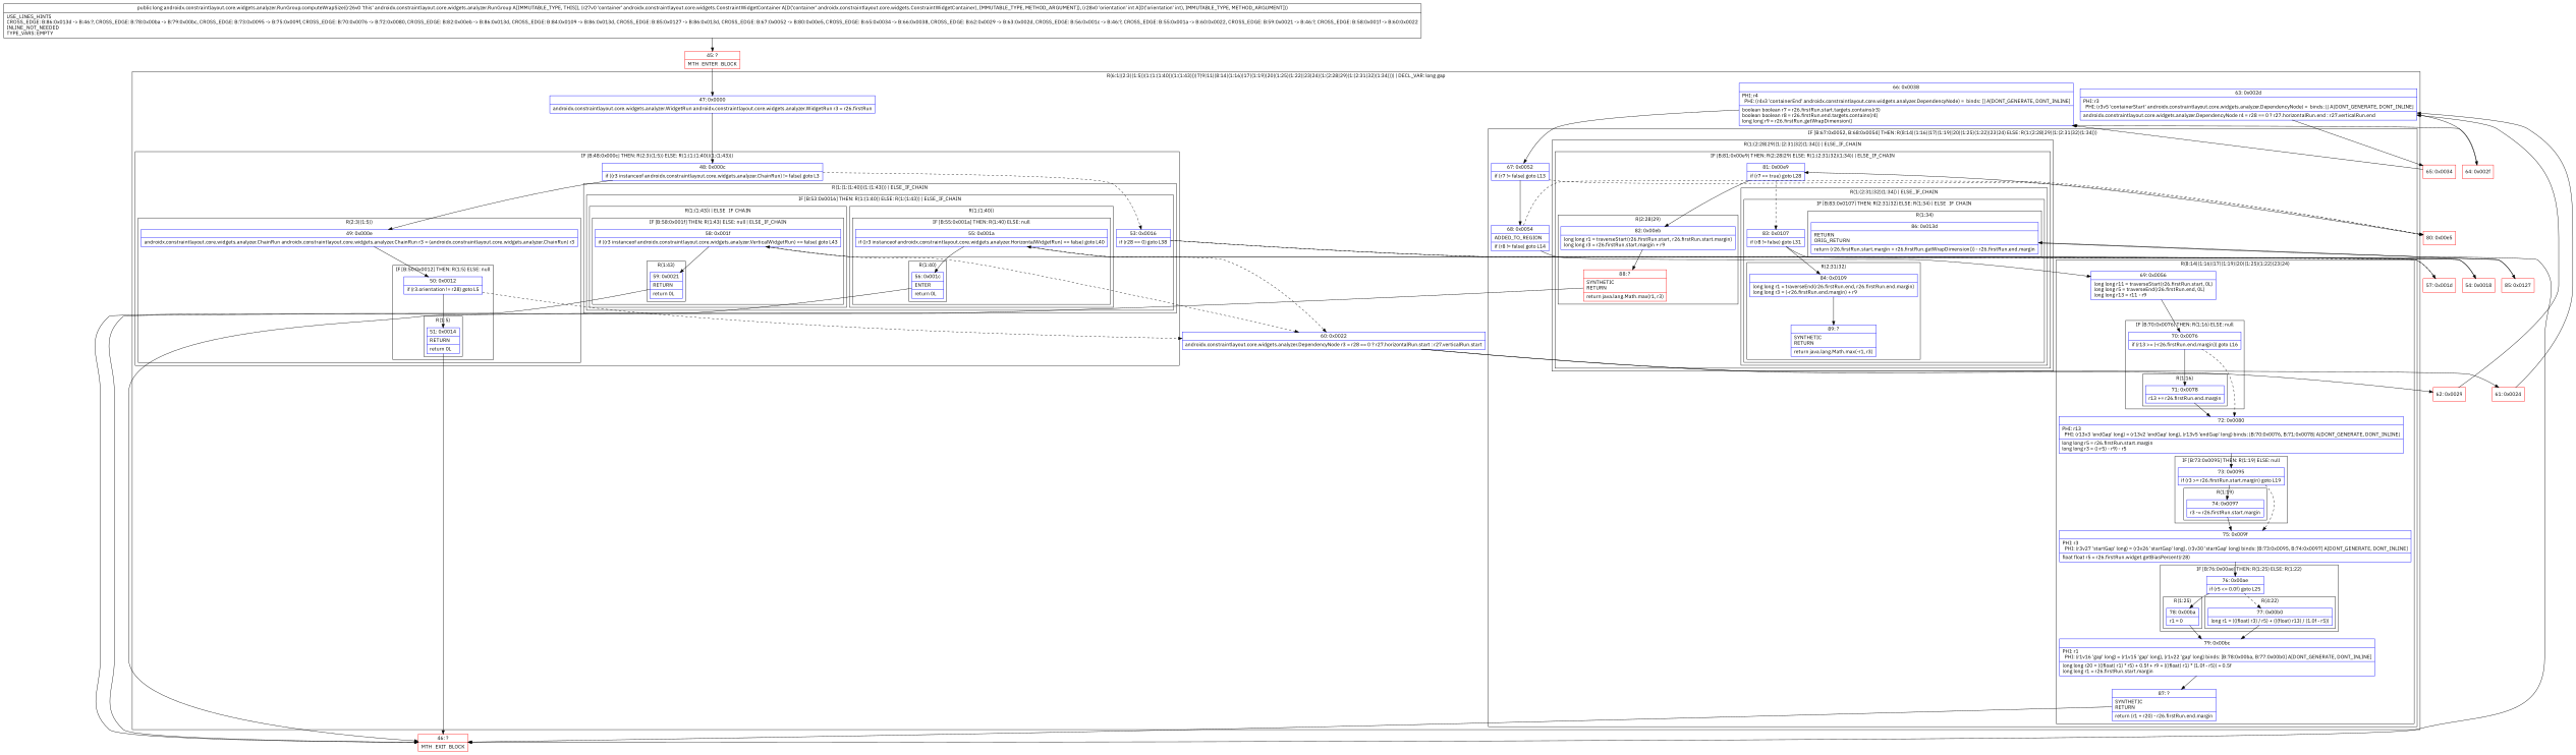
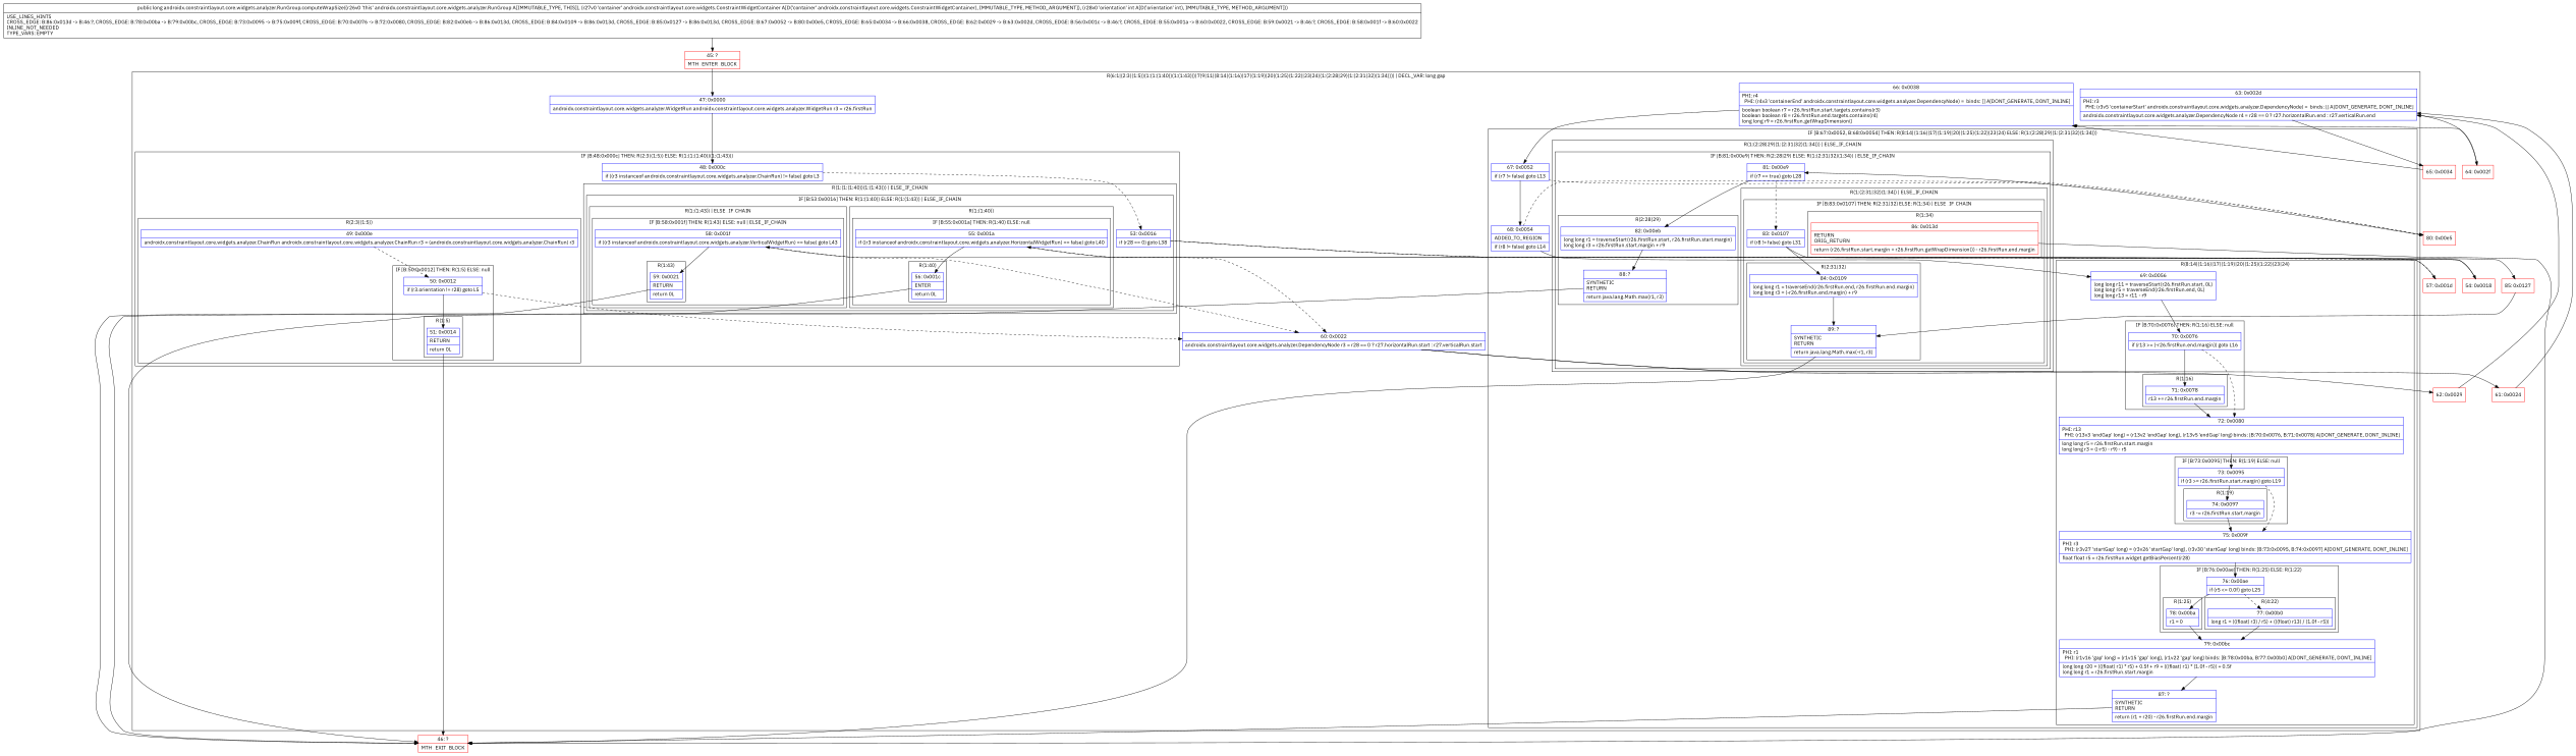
  digraph {
    fontname="IBM Plex Sans"
    node [color=blue fontname="IBM Plex Sans" shape=record]
    edge [fontname="IBM Plex Sans"]
    n1 [label="{51\:\ 0x0014|RETURN\l|return 0L\l}"]
    n2 [label="{50\:\ 0x0012|if (r3.orientation != r28) goto L5\l}"]
    n3 [label="{49\:\ 0x000e|androidx.constraintlayout.core.widgets.analyzer.ChainRun androidx.constraintlayout.core.widgets.analyzer.ChainRun r3 = (androidx.constraintlayout.core.widgets.analyzer.ChainRun) r3\l}"]
    n4 [label="{56\:\ 0x001c|ENTER\l|return 0L\l}"]
    n5 [label="{55\:\ 0x001a|if ((r3 instanceof androidx.constraintlayout.core.widgets.analyzer.HorizontalWidgetRun) == false) goto L40\l}"]
    n6 [label="{59\:\ 0x0021|RETURN\l|return 0L\l}"]
    n7 [label="{58\:\ 0x001f|if ((r3 instanceof androidx.constraintlayout.core.widgets.analyzer.VerticalWidgetRun) == false) goto L43\l}"]
    n8 [label="{53\:\ 0x0016|if (r28 == 0) goto L38\l}"]
    n9 [label="{48\:\ 0x000c|if ((r3 instanceof androidx.constraintlayout.core.widgets.analyzer.ChainRun) != false) goto L3\l}"]
    n10 [label="{74\:\ 0x0097|r3 \-= r26.firstRun.start.margin\l}"]
    n11 [label="{73\:\ 0x0095|if (r3 \>= r26.firstRun.start.margin) goto L19\l}"]
    n12 [label="{71\:\ 0x0078|r13 += r26.firstRun.end.margin\l}"]
    n13 [label="{70\:\ 0x0076|if (r13 \>= (\-r26.firstRun.end.margin)) goto L16\l}"]
    n14 [label="{78\:\ 0x00ba|r1 = 0\l}"]
    n15 [label="{77\:\ 0x00b0|long r1 = (((float) r3) \/ r5) + (((float) r13) \/ (1.0f \- r5))\l}"]
    n16 [label="{76\:\ 0x00ae|if (r5 \<= 0.0f) goto L25\l}"]
    n17 [label="{69\:\ 0x0056|long long r11 = traverseStart(r26.firstRun.start, 0L)\llong long r5 = traverseEnd(r26.firstRun.end, 0L)\llong long r13 = r11 \- r9\l}"]
    n18 [label="{72\:\ 0x0080|PHI: r13 \l  PHI: (r13v3 'endGap' long) = (r13v2 'endGap' long), (r13v5 'endGap' long) binds: [B:70:0x0076, B:71:0x0078] A[DONT_GENERATE, DONT_INLINE]\l|long long r5 = r26.firstRun.start.margin\llong long r3 = ((\-r5) \- r9) \- r5\l}"]
    n19 [label="{75\:\ 0x009f|PHI: r3 \l  PHI: (r3v27 'startGap' long) = (r3v26 'startGap' long), (r3v30 'startGap' long) binds: [B:73:0x0095, B:74:0x0097] A[DONT_GENERATE, DONT_INLINE]\l|float float r5 = r26.firstRun.widget.getBiasPercent(r28)\l}"]
    n20 [label="{79\:\ 0x00bc|PHI: r1 \l  PHI: (r1v16 'gap' long) = (r1v15 'gap' long), (r1v22 'gap' long) binds: [B:78:0x00ba, B:77:0x00b0] A[DONT_GENERATE, DONT_INLINE]\l|long long r20 = (((float) r1) * r5) + 0.5f + r9 + (((float) r1) * (1.0f \- r5)) + 0.5f\llong long r1 = r26.firstRun.start.margin\l}"]
    n21 [label="{87\:\ ?|SYNTHETIC\lRETURN\l|return (r1 + r20) \- r26.firstRun.end.margin\l}"]
    n22 [label="{82\:\ 0x00eb|long long r1 = traverseStart(r26.firstRun.start, r26.firstRun.start.margin)\llong long r3 = r26.firstRun.start.margin + r9\l}"]
-   n23 [color=red label="{88\:\ ?|SYNTHETIC\lRETURN\l|return java.lang.Math.max(r1, r3)\l}"]
+   n23 [label="{88\:\ ?|SYNTHETIC\lRETURN\l|return java.lang.Math.max(r1, r3)\l}"]
    n24 [label="{84\:\ 0x0109|long long r1 = traverseEnd(r26.firstRun.end, r26.firstRun.end.margin)\llong long r3 = (\-r26.firstRun.end.margin) + r9\l}"]
    n25 [label="{89\:\ ?|SYNTHETIC\lRETURN\l|return java.lang.Math.max(\-r1, r3)\l}"]
-   n26 [label="{86\:\ 0x013d|RETURN\lORIG_RETURN\l|return (r26.firstRun.start.margin + r26.firstRun.getWrapDimension()) \- r26.firstRun.end.margin\l}"]
+   n26 [color=red label="{86\:\ 0x013d|RETURN\lORIG_RETURN\l|return (r26.firstRun.start.margin + r26.firstRun.getWrapDimension()) \- r26.firstRun.end.margin\l}"]
    n27 [label="{83\:\ 0x0107|if (r8 != false) goto L31\l}"]
    n28 [label="{81\:\ 0x00e9|if (r7 == true) goto L28\l}"]
    n29 [label="{67\:\ 0x0052|if (r7 != false) goto L13\l}"]
    n30 [label="{68\:\ 0x0054|ADDED_TO_REGION\l|if (r8 != false) goto L14\l}"]
    n31 [label="{47\:\ 0x0000|androidx.constraintlayout.core.widgets.analyzer.WidgetRun androidx.constraintlayout.core.widgets.analyzer.WidgetRun r3 = r26.firstRun\l}"]
    n32 [label="{60\:\ 0x0022|androidx.constraintlayout.core.widgets.analyzer.DependencyNode r3 = r28 == 0 ? r27.horizontalRun.start : r27.verticalRun.start\l}"]
    n33 [label="{63\:\ 0x002d|PHI: r3 \l  PHI: (r3v5 'containerStart' androidx.constraintlayout.core.widgets.analyzer.DependencyNode) =  binds: [] A[DONT_GENERATE, DONT_INLINE]\l|androidx.constraintlayout.core.widgets.analyzer.DependencyNode r4 = r28 == 0 ? r27.horizontalRun.end : r27.verticalRun.end\l}"]
    n34 [label="{66\:\ 0x0038|PHI: r4 \l  PHI: (r4v3 'containerEnd' androidx.constraintlayout.core.widgets.analyzer.DependencyNode) =  binds: [] A[DONT_GENERATE, DONT_INLINE]\l|boolean boolean r7 = r26.firstRun.start.targets.contains(r3)\lboolean boolean r8 = r26.firstRun.end.targets.contains(r4)\llong long r9 = r26.firstRun.getWrapDimension()\l}"]
    n35 [color=red label="{46\:\ ?|MTH_EXIT_BLOCK\l}"]
    n36 [color=red label="{54\:\ 0x0018}"]
    n37 [color=red label="{57\:\ 0x001d}"]
    n38 [color=red label="{85\:\ 0x0127}"]
    n39 [color=red label="{80\:\ 0x00e5}"]
    n40 [color=red label="{61\:\ 0x0024}"]
    n41 [color=red label="{62\:\ 0x0029}"]
    n42 [color=red label="{64\:\ 0x002f}"]
    n43 [color=red label="{65\:\ 0x0034}"]
    n44 [color=red label="{45\:\ ?|MTH_ENTER_BLOCK\l}"]
    n45 [label="{public long androidx.constraintlayout.core.widgets.analyzer.RunGroup.computeWrapSize((r26v0 'this' androidx.constraintlayout.core.widgets.analyzer.RunGroup A[IMMUTABLE_TYPE, THIS]), (r27v0 'container' androidx.constraintlayout.core.widgets.ConstraintWidgetContainer A[D('container' androidx.constraintlayout.core.widgets.ConstraintWidgetContainer), IMMUTABLE_TYPE, METHOD_ARGUMENT]), (r28v0 'orientation' int A[D('orientation' int), IMMUTABLE_TYPE, METHOD_ARGUMENT]))  | USE_LINES_HINTS\lCROSS_EDGE: B:86:0x013d \-\> B:46:?, CROSS_EDGE: B:78:0x00ba \-\> B:79:0x00bc, CROSS_EDGE: B:73:0x0095 \-\> B:75:0x009f, CROSS_EDGE: B:70:0x0076 \-\> B:72:0x0080, CROSS_EDGE: B:82:0x00eb \-\> B:86:0x013d, CROSS_EDGE: B:84:0x0109 \-\> B:86:0x013d, CROSS_EDGE: B:85:0x0127 \-\> B:86:0x013d, CROSS_EDGE: B:67:0x0052 \-\> B:80:0x00e5, CROSS_EDGE: B:65:0x0034 \-\> B:66:0x0038, CROSS_EDGE: B:62:0x0029 \-\> B:63:0x002d, CROSS_EDGE: B:56:0x001c \-\> B:46:?, CROSS_EDGE: B:55:0x001a \-\> B:60:0x0022, CROSS_EDGE: B:59:0x0021 \-\> B:46:?, CROSS_EDGE: B:58:0x001f \-\> B:60:0x0022\lINLINE_NOT_NEEDED\lTYPE_VARS: EMPTY\l}" color=""]
    subgraph cluster_1 {
      label="R(6:1|(2:3|(1:5))(1:(1:(1:40))(1:(1:43)))|7|9|11|(8:14|(1:16)|17|(1:19)|20|(1:25)(1:22)|23|24)(1:(2:28|29)(1:(2:31|32)(1:34)))) | DECL_VAR: long gap\l"
      n31
      n32
      n33
      n34
      subgraph cluster_2 {
        label="IF [B:48:0x000c] THEN: R(2:3|(1:5)) ELSE: R(1:(1:(1:40))(1:(1:43)))"
        n9
        subgraph cluster_3 {
          label="R(2:3|(1:5))"
          n3
          subgraph cluster_4 {
            label="IF [B:50:0x0012] THEN: R(1:5) ELSE: null"
            n2
            subgraph cluster_5 {
              label="R(1:5)"
              n1
            }
          }
        }
        subgraph cluster_6 {
          label="R(1:(1:(1:40))(1:(1:43))) | ELSE_IF_CHAIN\l"
          subgraph cluster_7 {
            label="IF [B:53:0x0016] THEN: R(1:(1:40)) ELSE: R(1:(1:43)) | ELSE_IF_CHAIN\l"
            n8
            subgraph cluster_8 {
              label="R(1:(1:40))"
              subgraph cluster_9 {
                label="IF [B:55:0x001a] THEN: R(1:40) ELSE: null"
                n5
                subgraph cluster_10 {
                  label="R(1:40)"
                  n4
                }
              }
            }
            subgraph cluster_11 {
              label="R(1:(1:43)) | ELSE_IF_CHAIN\l"
              subgraph cluster_12 {
                label="IF [B:58:0x001f] THEN: R(1:43) ELSE: null | ELSE_IF_CHAIN\l"
                n7
                subgraph cluster_13 {
                  label="R(1:43)"
                  n6
                }
              }
            }
          }
        }
      }
      subgraph cluster_14 {
        label="IF [B:67:0x0052, B:68:0x0054] THEN: R(8:14|(1:16)|17|(1:19)|20|(1:25)(1:22)|23|24) ELSE: R(1:(2:28|29)(1:(2:31|32)(1:34)))"
        n29
        n30
        subgraph cluster_15 {
          label="R(8:14|(1:16)|17|(1:19)|20|(1:25)(1:22)|23|24)"
          n17
          n18
          n19
          n20
          n21
          subgraph cluster_16 {
            label="IF [B:73:0x0095] THEN: R(1:19) ELSE: null"
            n11
            subgraph cluster_17 {
              label="R(1:19)"
              n10
            }
          }
          subgraph cluster_18 {
            label="IF [B:70:0x0076] THEN: R(1:16) ELSE: null"
            n13
            subgraph cluster_19 {
              label="R(1:16)"
              n12
            }
          }
          subgraph cluster_20 {
            label="IF [B:76:0x00ae] THEN: R(1:25) ELSE: R(1:22)"
            n16
            subgraph cluster_21 {
              label="R(1:25)"
              n14
            }
            subgraph cluster_22 {
              label="R(4:22)"
              n15
            }
          }
        }
        subgraph cluster_23 {
          label="R(1:(2:28|29)(1:(2:31|32)(1:34))) | ELSE_IF_CHAIN\l"
          subgraph cluster_24 {
            label="IF [B:81:0x00e9] THEN: R(2:28|29) ELSE: R(1:(2:31|32)(1:34)) | ELSE_IF_CHAIN\l"
            n28
            subgraph cluster_25 {
              label="R(2:28|29)"
              n22
              n23
            }
            subgraph cluster_26 {
              label="R(1:(2:31|32)(1:34)) | ELSE_IF_CHAIN\l"
              subgraph cluster_27 {
                label="IF [B:83:0x0107] THEN: R(2:31|32) ELSE: R(1:34) | ELSE_IF_CHAIN\l"
                n27
                subgraph cluster_28 {
                  label="R(2:31|32)"
                  n24
                  n25
                }
                subgraph cluster_29 {
                  label="R(1:34)"
                  n26
                }
              }
            }
          }
        }
      }
    }
    n1 -> n35
    n2 -> n1
    n2 -> n32 [style=dashed]
-   n3 -> n2
+   n3 -> n2 [style=dashed]
    n4 -> n35
    n5 -> n4
    n5 -> n32 [style=dashed]
    n6 -> n35
    n7 -> n6
    n7 -> n32 [style=dashed]
    n8 -> n36
    n8 -> n37 [style=dashed]
-   n9 -> n3
    n9 -> n8 [style=dashed]
    n10 -> n19
    n11 -> n10
    n11 -> n19 [style=dashed]
    n12 -> n18
    n13 -> n12
    n13 -> n18 [style=dashed]
    n14 -> n20
    n15 -> n20
    n16 -> n14
    n16 -> n15 [style=dashed]
    n17 -> n13
    n18 -> n11
    n19 -> n16
    n20 -> n21
    n21 -> n35
    n22 -> n23
    n23 -> n35
    n24 -> n25
+   n25 -> n35
    n26 -> n35
    n27 -> n24
    n27 -> n38 [style=solid]
    n28 -> n22
    n28 -> n27 [style=dashed]
    n29 -> n30
    n29 -> n39 [style=dashed]
    n30 -> n17
    n30 -> n39 [style=dashed]
    n31 -> n9
    n32 -> n40
    n32 -> n41
    n33 -> n42
    n33 -> n43
    n34 -> n29
    n36 -> n5
    n37 -> n7
-   n38 -> n26
+   n38 -> n25
    n39 -> n28
    n40 -> n33
    n41 -> n33
    n42 -> n34
    n43 -> n34
    n44 -> n31
    n45 -> n44
  }
